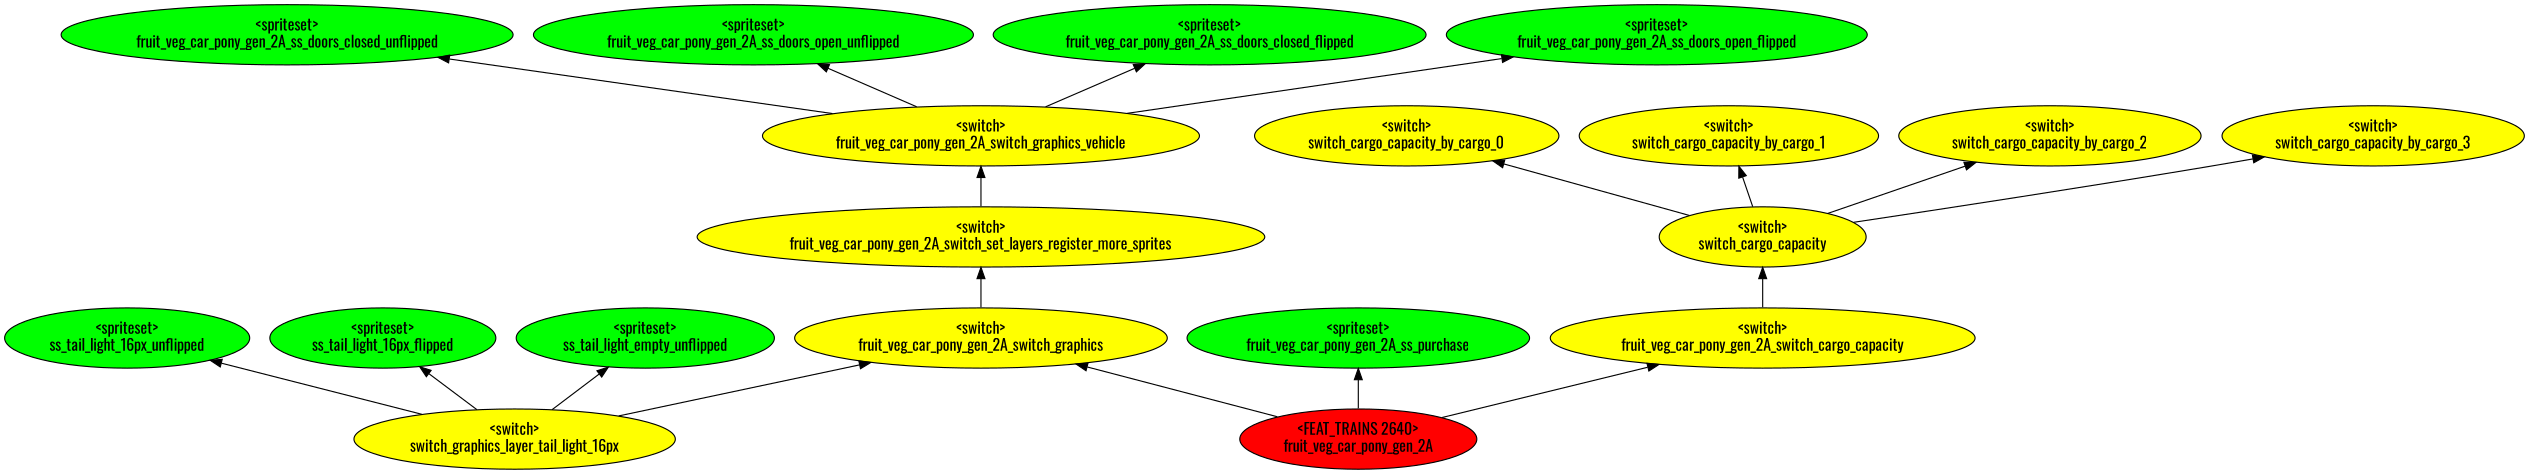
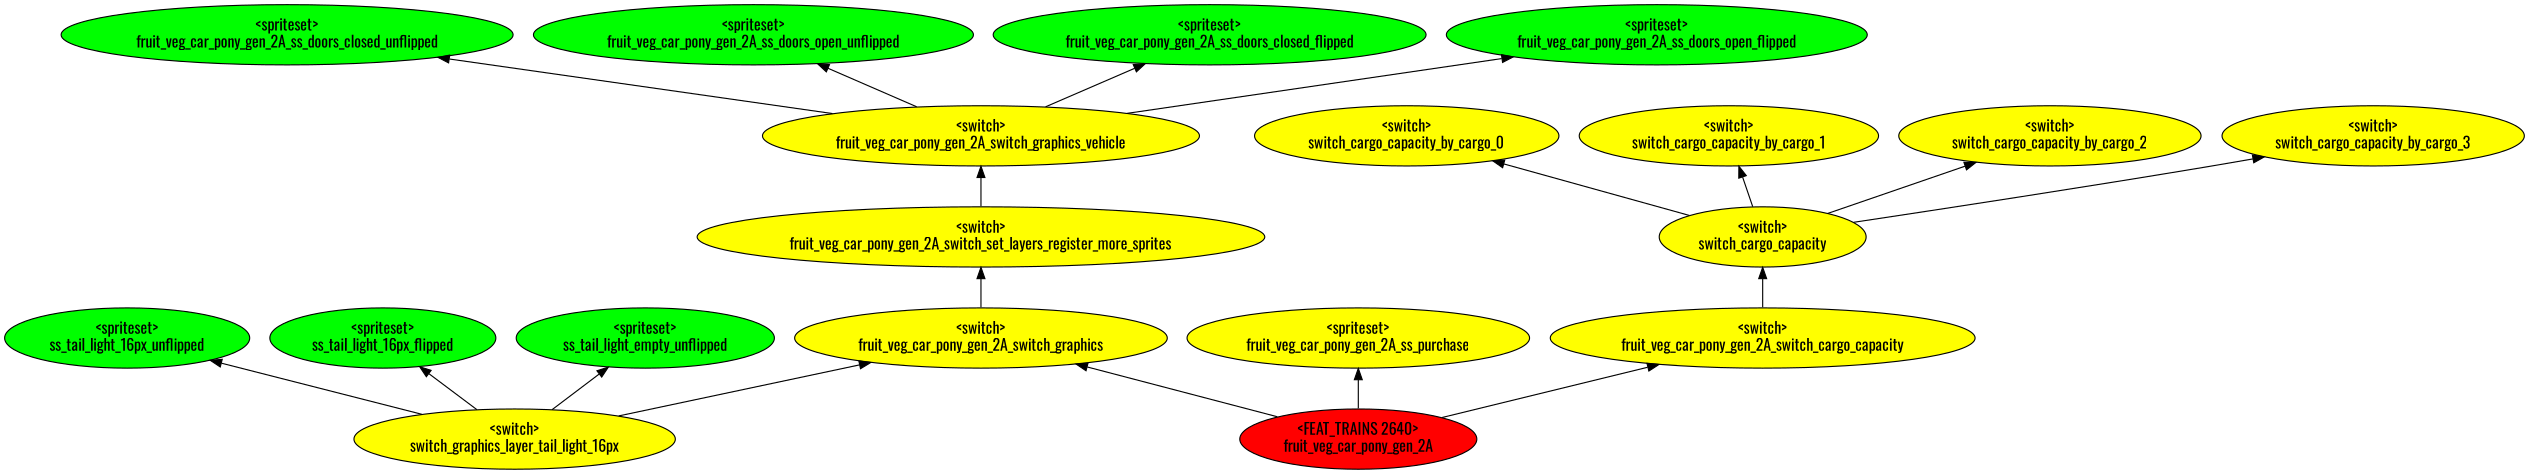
  digraph {
    fontname=Oswald
    rankdir=BT
    node [fillcolor=yellow fontname=Oswald style=filled]
    edge [fontname=Oswald]
    n1 [fillcolor=green label="<spriteset>\nss_tail_light_16px_unflipped"]
    n2 [fillcolor=green label="<spriteset>\nss_tail_light_16px_flipped"]
    n3 [fillcolor=green label="<spriteset>\nss_tail_light_empty_unflipped"]
    n4 [label="<switch>\nswitch_graphics_layer_tail_light_16px"]
    n5 [label="<switch>\nfruit_veg_car_pony_gen_2A_switch_graphics"]
    n6 [label="<switch>\nswitch_cargo_capacity_by_cargo_0"]
    n7 [label="<switch>\nswitch_cargo_capacity_by_cargo_1"]
    n8 [label="<switch>\nswitch_cargo_capacity_by_cargo_2"]
    n9 [label="<switch>\nswitch_cargo_capacity_by_cargo_3"]
    n10 [label="<switch>\nswitch_cargo_capacity"]
    n11 [fillcolor=green label="<spriteset>\nfruit_veg_car_pony_gen_2A_ss_doors_closed_unflipped"]
    n12 [fillcolor=green label="<spriteset>\nfruit_veg_car_pony_gen_2A_ss_doors_open_unflipped"]
    n13 [fillcolor=green label="<spriteset>\nfruit_veg_car_pony_gen_2A_ss_doors_closed_flipped"]
    n14 [fillcolor=green label="<spriteset>\nfruit_veg_car_pony_gen_2A_ss_doors_open_flipped"]
    n15 [label="<switch>\nfruit_veg_car_pony_gen_2A_switch_graphics_vehicle"]
    n16 [label="<switch>\nfruit_veg_car_pony_gen_2A_switch_set_layers_register_more_sprites"]
-   n17 [fillcolor=green label="<spriteset>\nfruit_veg_car_pony_gen_2A_ss_purchase"]
+   n17 [label="<spriteset>\nfruit_veg_car_pony_gen_2A_ss_purchase"]
    n18 [label="<switch>\nfruit_veg_car_pony_gen_2A_switch_cargo_capacity"]
    n19 [fillcolor=red label="<FEAT_TRAINS 2640>\nfruit_veg_car_pony_gen_2A"]
    n4 -> n1
    n4 -> n2
    n4 -> n3
    n4 -> n5
    n5 -> n16
    n10 -> n6
    n10 -> n7
    n10 -> n8
    n10 -> n9
    n15 -> n11
    n15 -> n12
    n15 -> n13
    n15 -> n14
    n16 -> n15
    n18 -> n10
    n19 -> n5
    n19 -> n17
    n19 -> n18
  }
